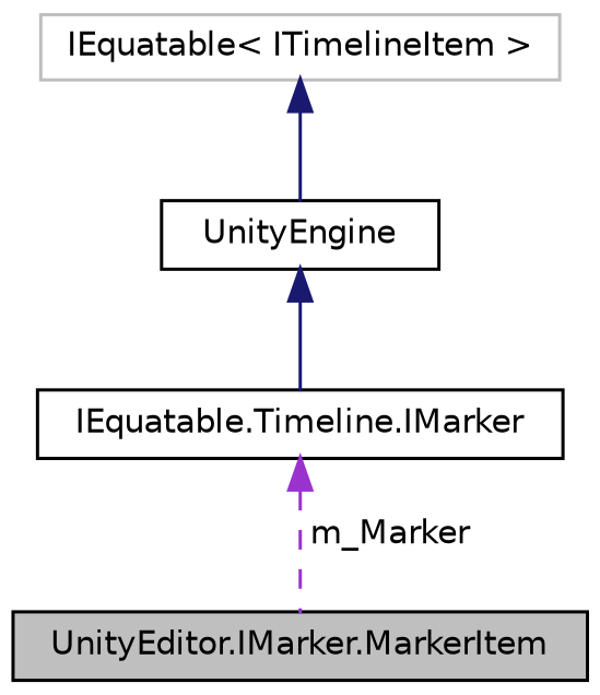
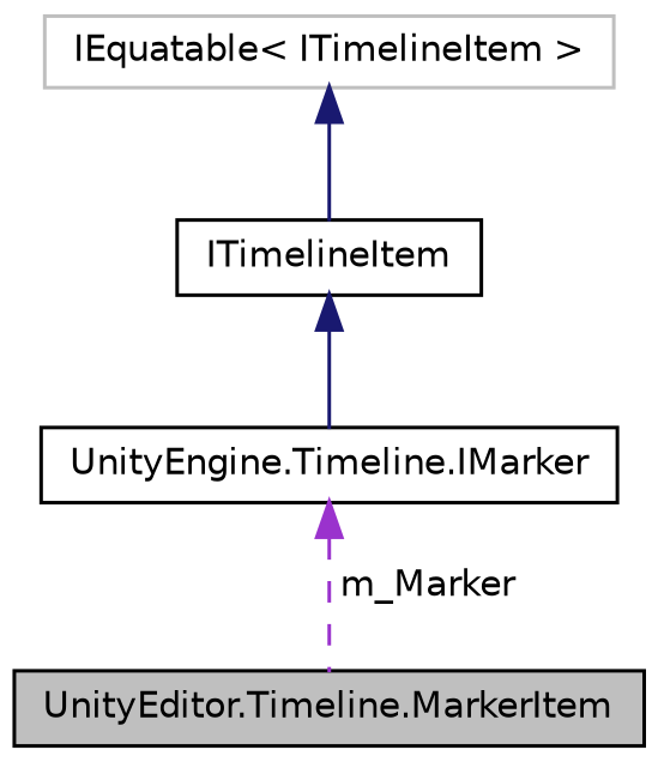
  digraph {
    node [color=black fillcolor=white fontname=Helvetica fontsize=10 shape=record style=filled]
    edge [color=midnightblue dir=back fontname=Helvetica fontsize=10 labelfontname=Helvetica labelfontsize=10 style=solid]
-   n1 [fillcolor=grey75 fontcolor=black height=0.2 label="UnityEditor.IMarker.MarkerItem" width=0.4]
-   n2 [height=0.2 label=UnityEngine width=0.4]
-   n3 [height=0.2 label="IEquatable.Timeline.IMarker" width=0.4]
+   n1 [fillcolor=grey75 fontcolor=black height=0.2 label="UnityEditor.Timeline.MarkerItem" width=0.4]
+   n2 [height=0.2 label=ITimelineItem width=0.4]
+   n3 [height=0.2 label="UnityEngine.Timeline.IMarker" width=0.4]
    n4 [color=grey75 height=0.2 label="IEquatable\< ITimelineItem \>" width=0.4]
    n2 -> n3
    n3 -> n1 [color=darkorchid3 label=" m_Marker" style=dashed]
    n4 -> n2
  }
